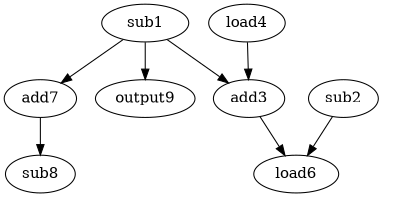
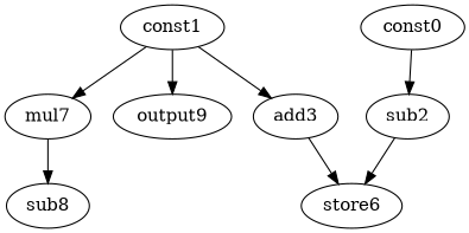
  digraph {
    node [opcode=const]
    edge [operand=0]
    n1 [label=sub2 opcode=sub]
-   store6 [opcode=store label=load6]
-   load4 [opcode=load]
+   const0
+   store6 [opcode=store]
    n5 [label=add3 opcode=add]
-   const1 [label=sub1]
-   mul7 [opcode=mul label=add7]
+   const1
+   mul7 [opcode=mul]
    output9 [opcode=output]
    n9 [label=sub8 opcode=output]
    n1 -> store6
-   load4 -> n5 [operand=1]
+   const0 -> n1
    n5 -> store6 [operand=1]
    const1 -> n5
    const1 -> mul7
    const1 -> output9
    mul7 -> n9
  }
